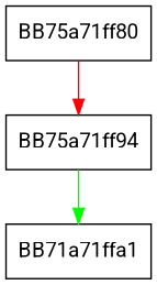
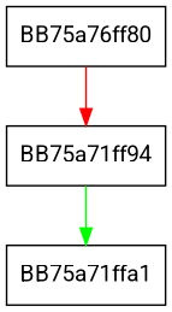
  digraph {
    fontname=Roboto
    splines=ortho
    node [fontname=Roboto shape=box]
    edge [fontname=Roboto]
-   BB75a71ff80
+   BB75a71ff80 [label=BB75a76ff80]
    BB75a71ff94
-   BB75a71ffa1 [label=BB71a71ffa1]
+   BB75a71ffa1
    BB75a71ff80 -> BB75a71ff94 [color=red]
    BB75a71ff94 -> BB75a71ffa1 [color=green]
  }
